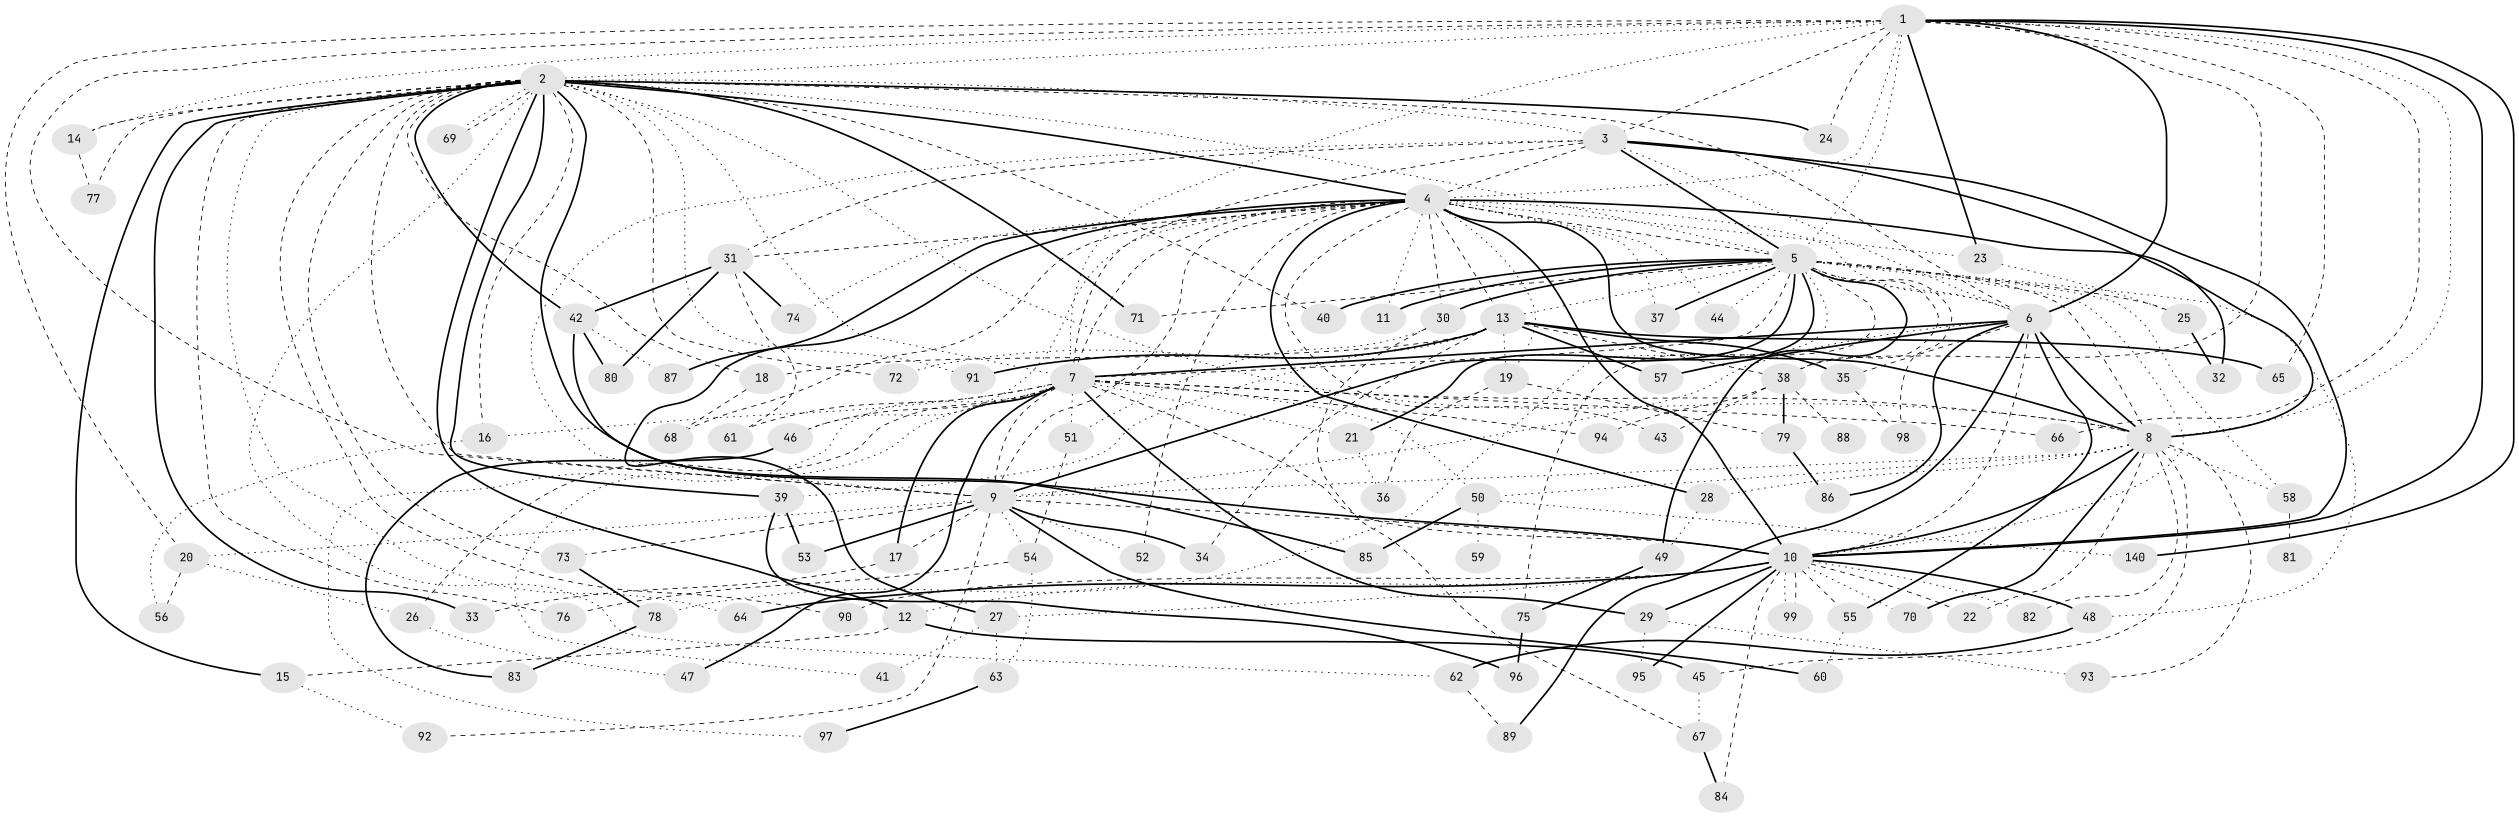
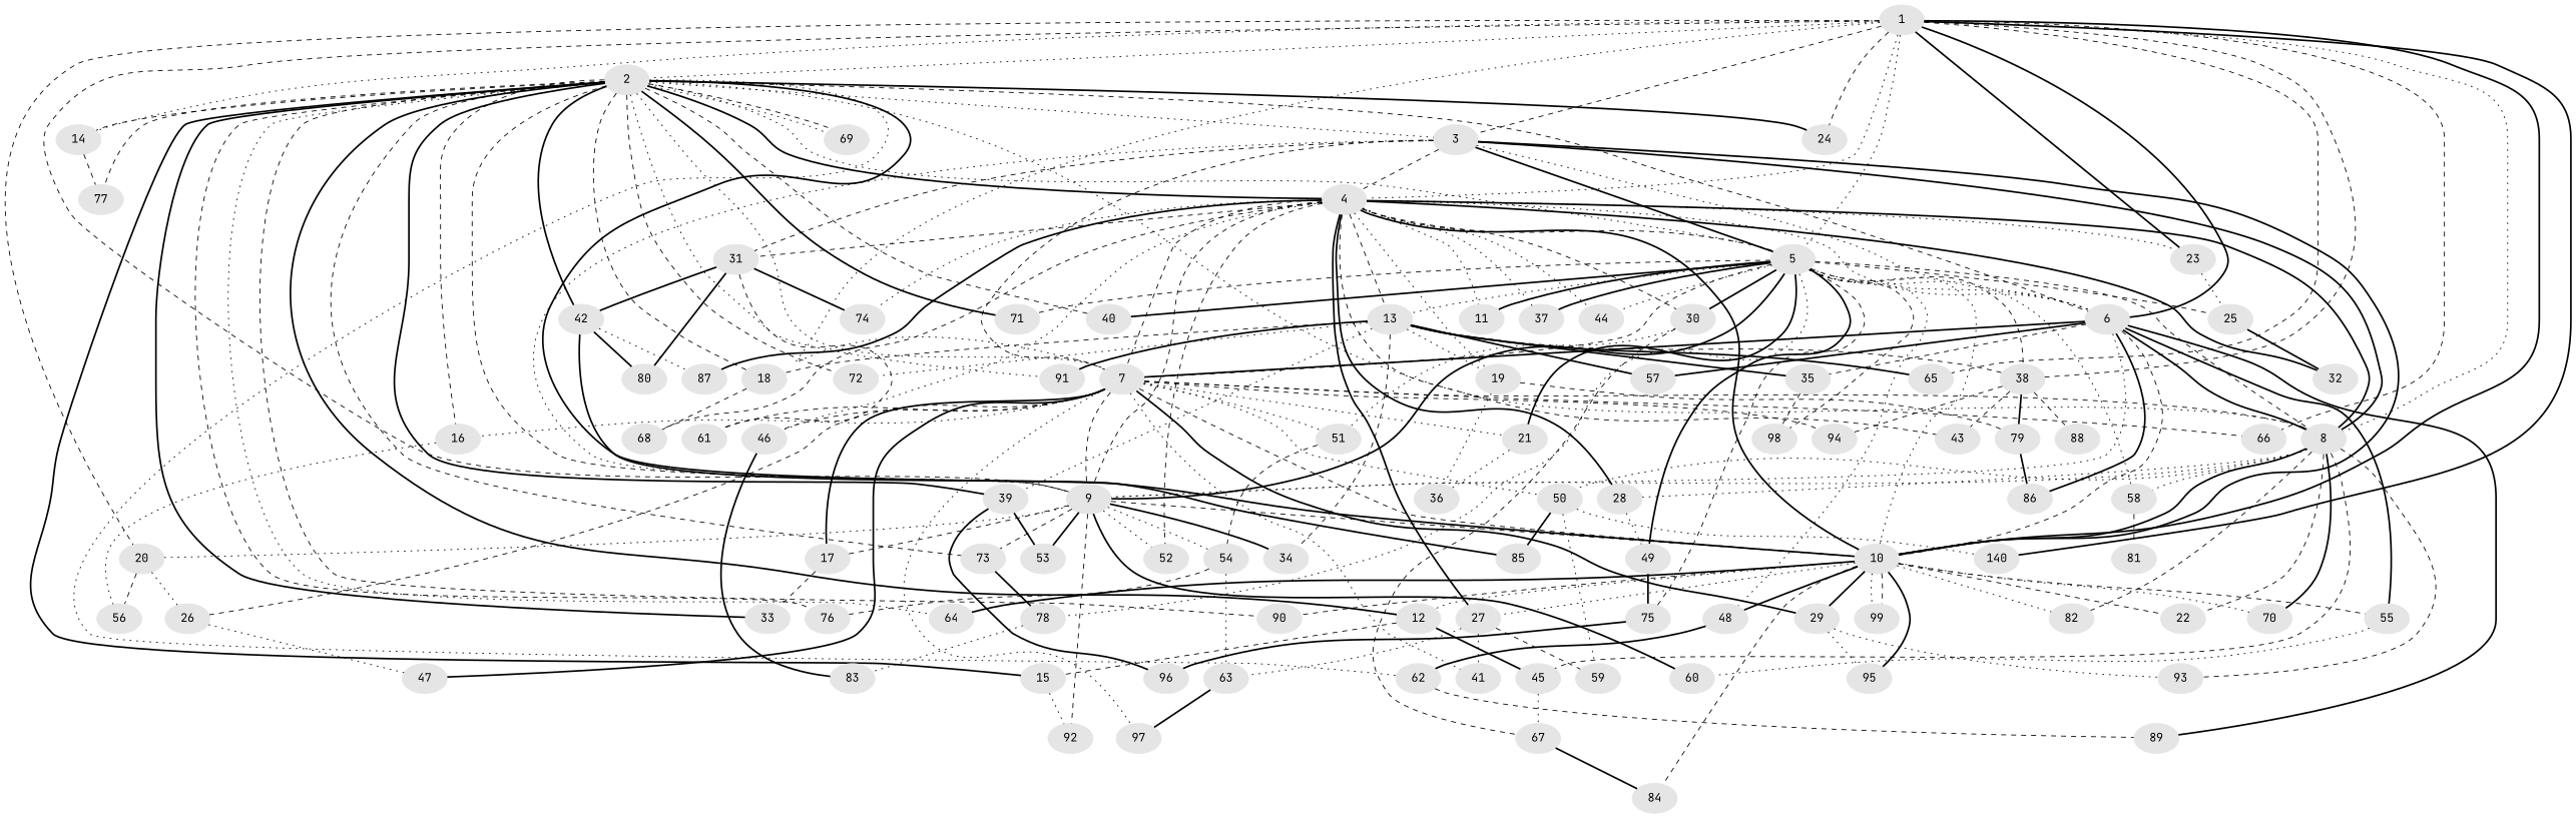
  graph {
    fontname="JetBrains Mono"
    node [color=gray90 fontname="JetBrains Mono" style=filled]
    edge [fontname="JetBrains Mono" style=dashed]
    1
    2
    3
    4
    5
    6
    7
    8
    9
    10
    14
    20
    23
    24
    38
    65
    66
    n18 [label=140]
    12
    15
    16
    18
    33
    39
    40
    42
    62
    64
    69
    71
    72
    73
    76
    77
    90
    91
    31
    11
    13
    19
    27
    28
    30
    32
    37
    43
    44
    46
    52
    68
    74
    87
    21
    25
    48
    49
    58
    75
    78
    98
    35
    55
    57
    86
    89
    17
    26
    29
    41
    47
    50
    51
    61
    94
    97
    22
    45
    70
    82
    93
    34
    53
    54
    60
    92
    84
    95
    99
    56
    88
    79
    96
    80
    85
    36
    59
    63
    67
    83
    81
    1 -- 2 [style=dotted]
    1 -- 3
    1 -- 4 [style=dotted]
    1 -- 5 [style=dotted]
    1 -- 6 [style=bold]
    1 -- 7 [style=dotted]
    1 -- 8 [style=dotted]
    1 -- 9
    1 -- 10 [style=bold]
    1 -- 14 [style=dotted]
    1 -- 20
    1 -- 23 [style=bold]
    1 -- 24
    1 -- 38
    1 -- 65
    1 -- 66
    1 -- n18 [style=bold]
    2 -- 3 [style=dotted]
    2 -- 4 [style=bold]
    2 -- 5 [style=dotted]
    2 -- 6
    2 -- 7 [style=dotted]
    2 -- 8 [style=dotted]
    2 -- 9
    2 -- 10 [style=bold]
    2 -- 14
    2 -- 24 [style=bold]
    2 -- 12 [style=bold]
    2 -- 15 [style=bold]
    2 -- 16
    2 -- 18
    2 -- 33 [style=bold]
    2 -- 39 [style=bold]
    2 -- 40
    2 -- 42 [style=bold]
    2 -- 62 [style=dotted]
    2 -- 64 [style=dotted]
    2 -- 69 [style=dotted]
    2 -- 69
    2 -- 71 [style=bold]
    2 -- 72
    2 -- 73
    2 -- 76
    2 -- 77
    2 -- 90
    2 -- 91 [style=dotted]
    3 -- 4
    3 -- 5 [style=bold]
    3 -- 6 [style=dotted]
    3 -- 7
    3 -- 8 [style=bold]
    3 -- 9 [style=dotted]
    3 -- 10 [style=bold]
    3 -- 31
    4 -- 5
    4 -- 6 [style=dotted]
    4 -- 7
    4 -- 8 [style=bold]
    4 -- 9
    4 -- 10 [style=bold]
    4 -- 23 [style=dotted]
    4 -- 31
    4 -- 11 [style=dotted]
    4 -- 13
    4 -- 19 [style=dotted]
    4 -- 27 [style=bold]
    4 -- 28 [style=bold]
    4 -- 30
    4 -- 32 [style=bold]
    4 -- 37 [style=dotted]
    4 -- 43
    4 -- 44 [style=dotted]
    4 -- 46 [style=dotted]
    4 -- 52
    4 -- 68
    4 -- 74 [style=dotted]
    4 -- 87 [style=bold]
    5 -- 6 [style=dotted]
    5 -- 7
    5 -- 8
    5 -- 9 [style=bold]
    5 -- 10 [style=dotted]
    5 -- 38
    5 -- 40 [style=bold]
    5 -- 71
    5 -- 11 [style=bold]
    5 -- 13 [style=dotted]
    5 -- 30 [style=bold]
    5 -- 37 [style=bold]
    5 -- 44 [style=dotted]
    5 -- 21 [style=bold]
    5 -- 25
    5 -- 48 [style=dotted]
    5 -- 49 [style=bold]
    5 -- 58 [style=dotted]
    5 -- 75
    5 -- 78 [style=dotted]
    5 -- 98
    6 -- 7 [style=bold]
    6 -- 8 [style=bold]
    6 -- 9 [style=dotted]
    6 -- 10
    6 -- 35
    6 -- 55 [style=bold]
    6 -- 57 [style=bold]
    6 -- 86 [style=bold]
    6 -- 89 [style=bold]
    7 -- 8
    7 -- 9
    7 -- 10
    7 -- 66
    7 -- 16 [style=dotted]
    7 -- 46
    7 -- 21 [style=dotted]
    7 -- 17 [style=bold]
    7 -- 26
    7 -- 29 [style=bold]
    7 -- 41 [style=dotted]
    7 -- 47 [style=bold]
    7 -- 50 [style=dotted]
    7 -- 51 [style=dotted]
    7 -- 61
    7 -- 94
    7 -- 97 [style=dotted]
    8 -- 9 [style=dotted]
    8 -- 10 [style=bold]
    8 -- 28 [style=dotted]
    8 -- 58 [style=dotted]
    8 -- 50 [style=dotted]
    8 -- 22
    8 -- 45
    8 -- 70 [style=bold]
    8 -- 82
    8 -- 93
    9 -- 10
    9 -- 20 [style=dotted]
    9 -- 73
    9 -- 52 [style=dotted]
    9 -- 17
    9 -- 34 [style=bold]
    9 -- 53 [style=bold]
    9 -- 54 [style=dotted]
    9 -- 60 [style=bold]
    9 -- 92
    10 -- 12 [style=dotted]
    10 -- 64 [style=bold]
    10 -- 90
    10 -- 27 [style=dotted]
    10 -- 48 [style=bold]
    10 -- 55
    10 -- 29 [style=bold]
    10 -- 22
    10 -- 70 [style=dotted]
    10 -- 82 [style=dotted]
    10 -- 84
    10 -- 95 [style=bold]
    10 -- 99 [style=dotted]
    10 -- 99
    14 -- 77
    20 -- 26 [style=dotted]
    20 -- 56
    23 -- 25 [style=dotted]
    38 -- 43
    38 -- 94
    38 -- 88
    38 -- 79 [style=bold]
    12 -- 15
    12 -- 45 [style=bold]
    15 -- 92 [style=dotted]
    16 -- 56 [style=dotted]
    18 -- 68
    39 -- 53 [style=bold]
    39 -- 96 [style=bold]
    42 -- 87 [style=dotted]
    42 -- 80 [style=bold]
    42 -- 85 [style=bold]
    62 -- 89
    73 -- 78 [style=bold]
    31 -- 42 [style=bold]
    31 -- 74 [style=bold]
    31 -- 61
    31 -- 80 [style=bold]
    13 -- 38
    13 -- 65 [style=bold]
    13 -- 18
    13 -- 39 [style=dotted]
    13 -- 72 [style=dotted]
    13 -- 91 [style=bold]
    13 -- 19 [style=dotted]
    13 -- 35 [style=bold]
    13 -- 57 [style=bold]
    13 -- 34
    19 -- 79
-   19 -- 36
+   19 -- 36 [style=dotted]
    27 -- 41 [style=dotted]
+   27 -- 59
    27 -- 63 [style=dotted]
    28 -- 49 [style=dotted]
    30 -- 51 [style=dotted]
    30 -- 67
    46 -- 83 [style=bold]
    21 -- 36 [style=dotted]
    25 -- 32 [style=bold]
    48 -- 62 [style=bold]
    49 -- 75 [style=bold]
    58 -- 81
    75 -- 96 [style=bold]
-   78 -- 83 [style=bold]
+   78 -- 83 [style=dotted]
    35 -- 98
    55 -- 60 [style=dotted]
    17 -- 33
    26 -- 47 [style=dotted]
    29 -- 93 [style=dotted]
    29 -- 95 [style=dotted]
    50 -- n18 [style=dotted]
    50 -- 85 [style=bold]
    50 -- 59 [style=dotted]
    51 -- 54
    45 -- 67 [style=dotted]
    54 -- 76
    54 -- 63 [style=dotted]
    79 -- 86 [style=bold]
    63 -- 97 [style=bold]
    67 -- 84 [style=bold]
  }
